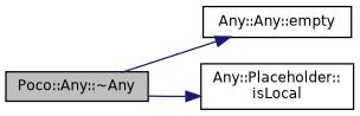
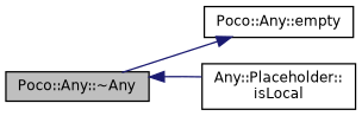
  digraph {
    rankdir=LR
    node [color=black fillcolor=white fontname=Helvetica fontsize=10 shape=record style=filled]
    edge [color=midnightblue fontname=Helvetica fontsize=10 labelfontname=Helvetica labelfontsize=10 style=solid]
    n1 [fillcolor=grey75 fontcolor=black height=0.2 label="Poco::Any::~Any" width=0.4]
-   n2 [height=0.2 label="Any::Any::empty" width=0.4]
+   n2 [height=0.2 label="Poco::Any::empty" width=0.4]
    n3 [height=0.2 label="Any::Placeholder::\lisLocal" width=0.4]
    n1 -> n2
-   n1 -> n3
+   n3 -> n1
  }
